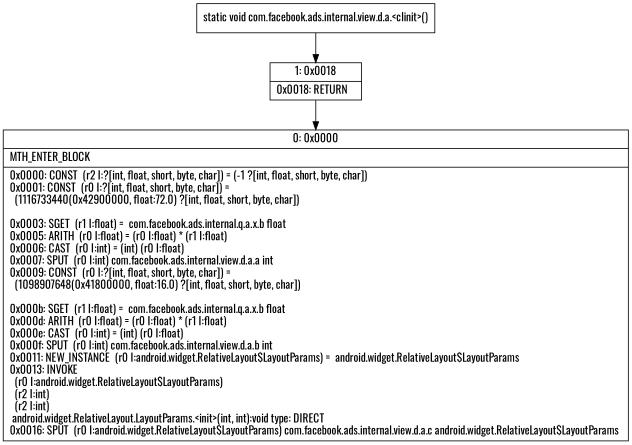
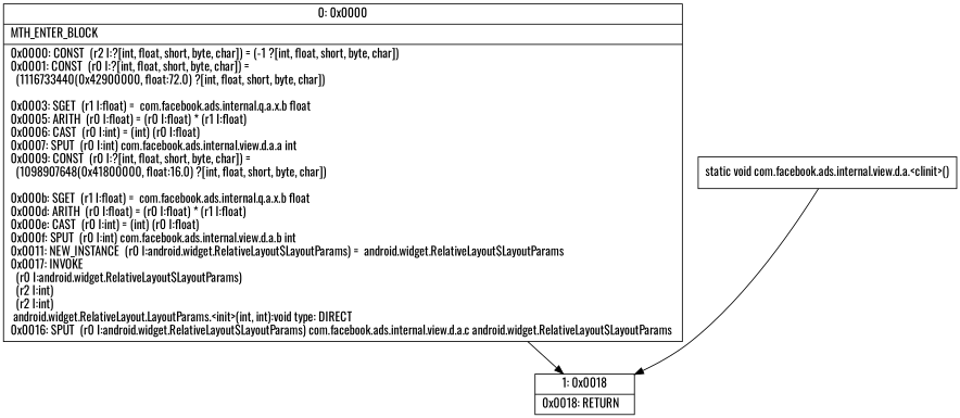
  digraph {
    fontname=Oswald
    node [fontname=Oswald shape=record]
    edge [fontname=Oswald]
-   n1 [label="{0\:\ 0x0000|MTH_ENTER_BLOCK\l|0x0000: CONST  (r2 I:?[int, float, short, byte, char]) = (\-1 ?[int, float, short, byte, char]) \l0x0001: CONST  (r0 I:?[int, float, short, byte, char]) = \l  (1116733440(0x42900000, float:72.0) ?[int, float, short, byte, char])\l \l0x0003: SGET  (r1 I:float) =  com.facebook.ads.internal.q.a.x.b float \l0x0005: ARITH  (r0 I:float) = (r0 I:float) * (r1 I:float) \l0x0006: CAST  (r0 I:int) = (int) (r0 I:float) \l0x0007: SPUT  (r0 I:int) com.facebook.ads.internal.view.d.a.a int \l0x0009: CONST  (r0 I:?[int, float, short, byte, char]) = \l  (1098907648(0x41800000, float:16.0) ?[int, float, short, byte, char])\l \l0x000b: SGET  (r1 I:float) =  com.facebook.ads.internal.q.a.x.b float \l0x000d: ARITH  (r0 I:float) = (r0 I:float) * (r1 I:float) \l0x000e: CAST  (r0 I:int) = (int) (r0 I:float) \l0x000f: SPUT  (r0 I:int) com.facebook.ads.internal.view.d.a.b int \l0x0011: NEW_INSTANCE  (r0 I:android.widget.RelativeLayout$LayoutParams) =  android.widget.RelativeLayout$LayoutParams \l0x0013: INVOKE  \l  (r0 I:android.widget.RelativeLayout$LayoutParams)\l  (r2 I:int)\l  (r2 I:int)\l android.widget.RelativeLayout.LayoutParams.\<init\>(int, int):void type: DIRECT \l0x0016: SPUT  (r0 I:android.widget.RelativeLayout$LayoutParams) com.facebook.ads.internal.view.d.a.c android.widget.RelativeLayout$LayoutParams \l}"]
+   n1 [label="{0\:\ 0x0000|MTH_ENTER_BLOCK\l|0x0000: CONST  (r2 I:?[int, float, short, byte, char]) = (\-1 ?[int, float, short, byte, char]) \l0x0001: CONST  (r0 I:?[int, float, short, byte, char]) = \l  (1116733440(0x42900000, float:72.0) ?[int, float, short, byte, char])\l \l0x0003: SGET  (r1 I:float) =  com.facebook.ads.internal.q.a.x.b float \l0x0005: ARITH  (r0 I:float) = (r0 I:float) * (r1 I:float) \l0x0006: CAST  (r0 I:int) = (int) (r0 I:float) \l0x0007: SPUT  (r0 I:int) com.facebook.ads.internal.view.d.a.a int \l0x0009: CONST  (r0 I:?[int, float, short, byte, char]) = \l  (1098907648(0x41800000, float:16.0) ?[int, float, short, byte, char])\l \l0x000b: SGET  (r1 I:float) =  com.facebook.ads.internal.q.a.x.b float \l0x000d: ARITH  (r0 I:float) = (r0 I:float) * (r1 I:float) \l0x000e: CAST  (r0 I:int) = (int) (r0 I:float) \l0x000f: SPUT  (r0 I:int) com.facebook.ads.internal.view.d.a.b int \l0x0011: NEW_INSTANCE  (r0 I:android.widget.RelativeLayout$LayoutParams) =  android.widget.RelativeLayout$LayoutParams \l0x0017: INVOKE  \l  (r0 I:android.widget.RelativeLayout$LayoutParams)\l  (r2 I:int)\l  (r2 I:int)\l android.widget.RelativeLayout.LayoutParams.\<init\>(int, int):void type: DIRECT \l0x0016: SPUT  (r0 I:android.widget.RelativeLayout$LayoutParams) com.facebook.ads.internal.view.d.a.c android.widget.RelativeLayout$LayoutParams \l}"]
    n2 [label="{1\:\ 0x0018|0x0018: RETURN   \l}"]
    n3 [label="{static void com.facebook.ads.internal.view.d.a.\<clinit\>() }"]
-   n2 -> n1
+   n1 -> n2
    n3 -> n2
  }
